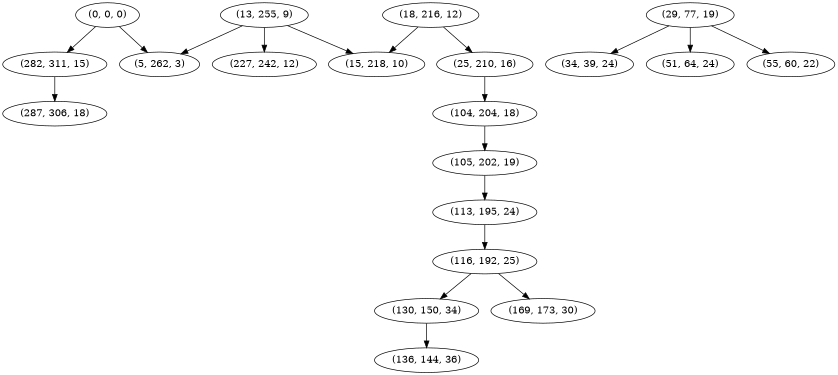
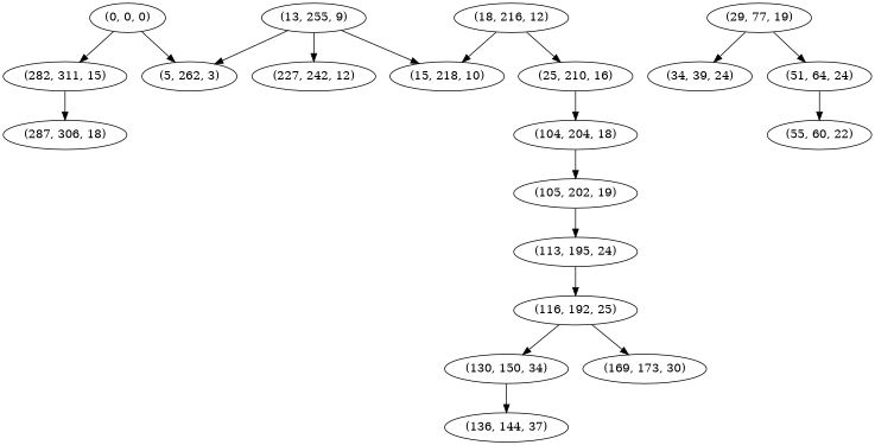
  digraph {
    "(0, 0, 0)"
    "(5, 262, 3)"
    "(282, 311, 15)"
    "(287, 306, 18)"
    "(13, 255, 9)"
    "(15, 218, 10)"
    "(227, 242, 12)"
    "(18, 216, 12)"
    "(25, 210, 16)"
    "(104, 204, 18)"
    "(29, 77, 19)"
    "(34, 39, 24)"
    "(51, 64, 24)"
    "(105, 202, 19)"
    n15 [label="(55, 60, 22)"]
    "(113, 195, 24)"
    "(116, 192, 25)"
    "(130, 150, 34)"
    "(169, 173, 30)"
-   "(136, 144, 36)"
+   "(136, 144, 36)" [label="(136, 144, 37)"]
    "(0, 0, 0)" -> "(5, 262, 3)"
    "(0, 0, 0)" -> "(282, 311, 15)"
    "(282, 311, 15)" -> "(287, 306, 18)"
    "(13, 255, 9)" -> "(5, 262, 3)"
    "(13, 255, 9)" -> "(15, 218, 10)"
    "(13, 255, 9)" -> "(227, 242, 12)"
    "(18, 216, 12)" -> "(15, 218, 10)"
    "(18, 216, 12)" -> "(25, 210, 16)"
    "(25, 210, 16)" -> "(104, 204, 18)"
    "(104, 204, 18)" -> "(105, 202, 19)"
    "(29, 77, 19)" -> "(34, 39, 24)"
    "(29, 77, 19)" -> "(51, 64, 24)"
-   "(29, 77, 19)" -> n15
+   "(51, 64, 24)" -> n15
    "(105, 202, 19)" -> "(113, 195, 24)"
    "(113, 195, 24)" -> "(116, 192, 25)"
    "(116, 192, 25)" -> "(130, 150, 34)"
    "(116, 192, 25)" -> "(169, 173, 30)"
    "(130, 150, 34)" -> "(136, 144, 36)"
  }
